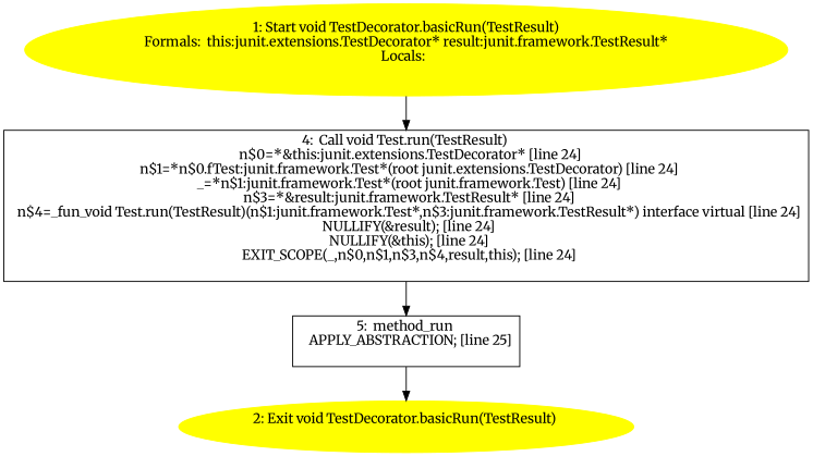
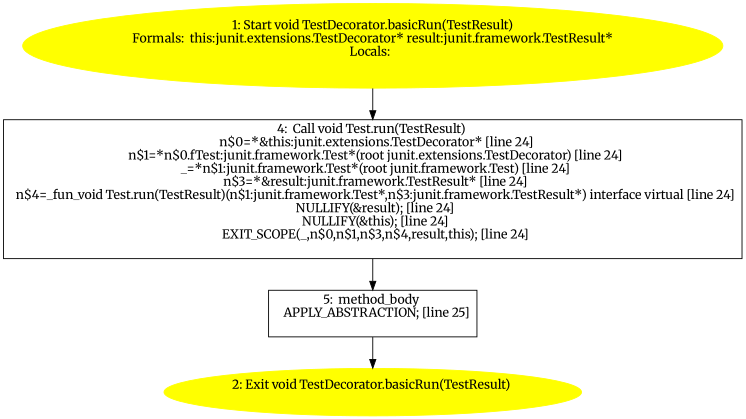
  digraph {
    fontname=Merriweather
    node [fontname=Merriweather]
    edge [fontname=Merriweather]
    n1 [color=yellow label="1: Start void TestDecorator.basicRun(TestResult)\nFormals:  this:junit.extensions.TestDecorator* result:junit.framework.TestResult*\nLocals:  \n  " style=filled]
    n2 [label="4:  Call void Test.run(TestResult) \n   n$0=*&this:junit.extensions.TestDecorator* [line 24]\n  n$1=*n$0.fTest:junit.framework.Test*(root junit.extensions.TestDecorator) [line 24]\n  _=*n$1:junit.framework.Test*(root junit.framework.Test) [line 24]\n  n$3=*&result:junit.framework.TestResult* [line 24]\n  n$4=_fun_void Test.run(TestResult)(n$1:junit.framework.Test*,n$3:junit.framework.TestResult*) interface virtual [line 24]\n  NULLIFY(&result); [line 24]\n  NULLIFY(&this); [line 24]\n  EXIT_SCOPE(_,n$0,n$1,n$3,n$4,result,this); [line 24]\n " shape=box]
-   n3 [label="5:  method_run \n   APPLY_ABSTRACTION; [line 25]\n " shape=box]
+   n3 [label="5:  method_body \n   APPLY_ABSTRACTION; [line 25]\n " shape=box]
    n4 [color=yellow label="2: Exit void TestDecorator.basicRun(TestResult) \n  " style=filled]
    n1 -> n2
    n2 -> n3
    n3 -> n4
  }
